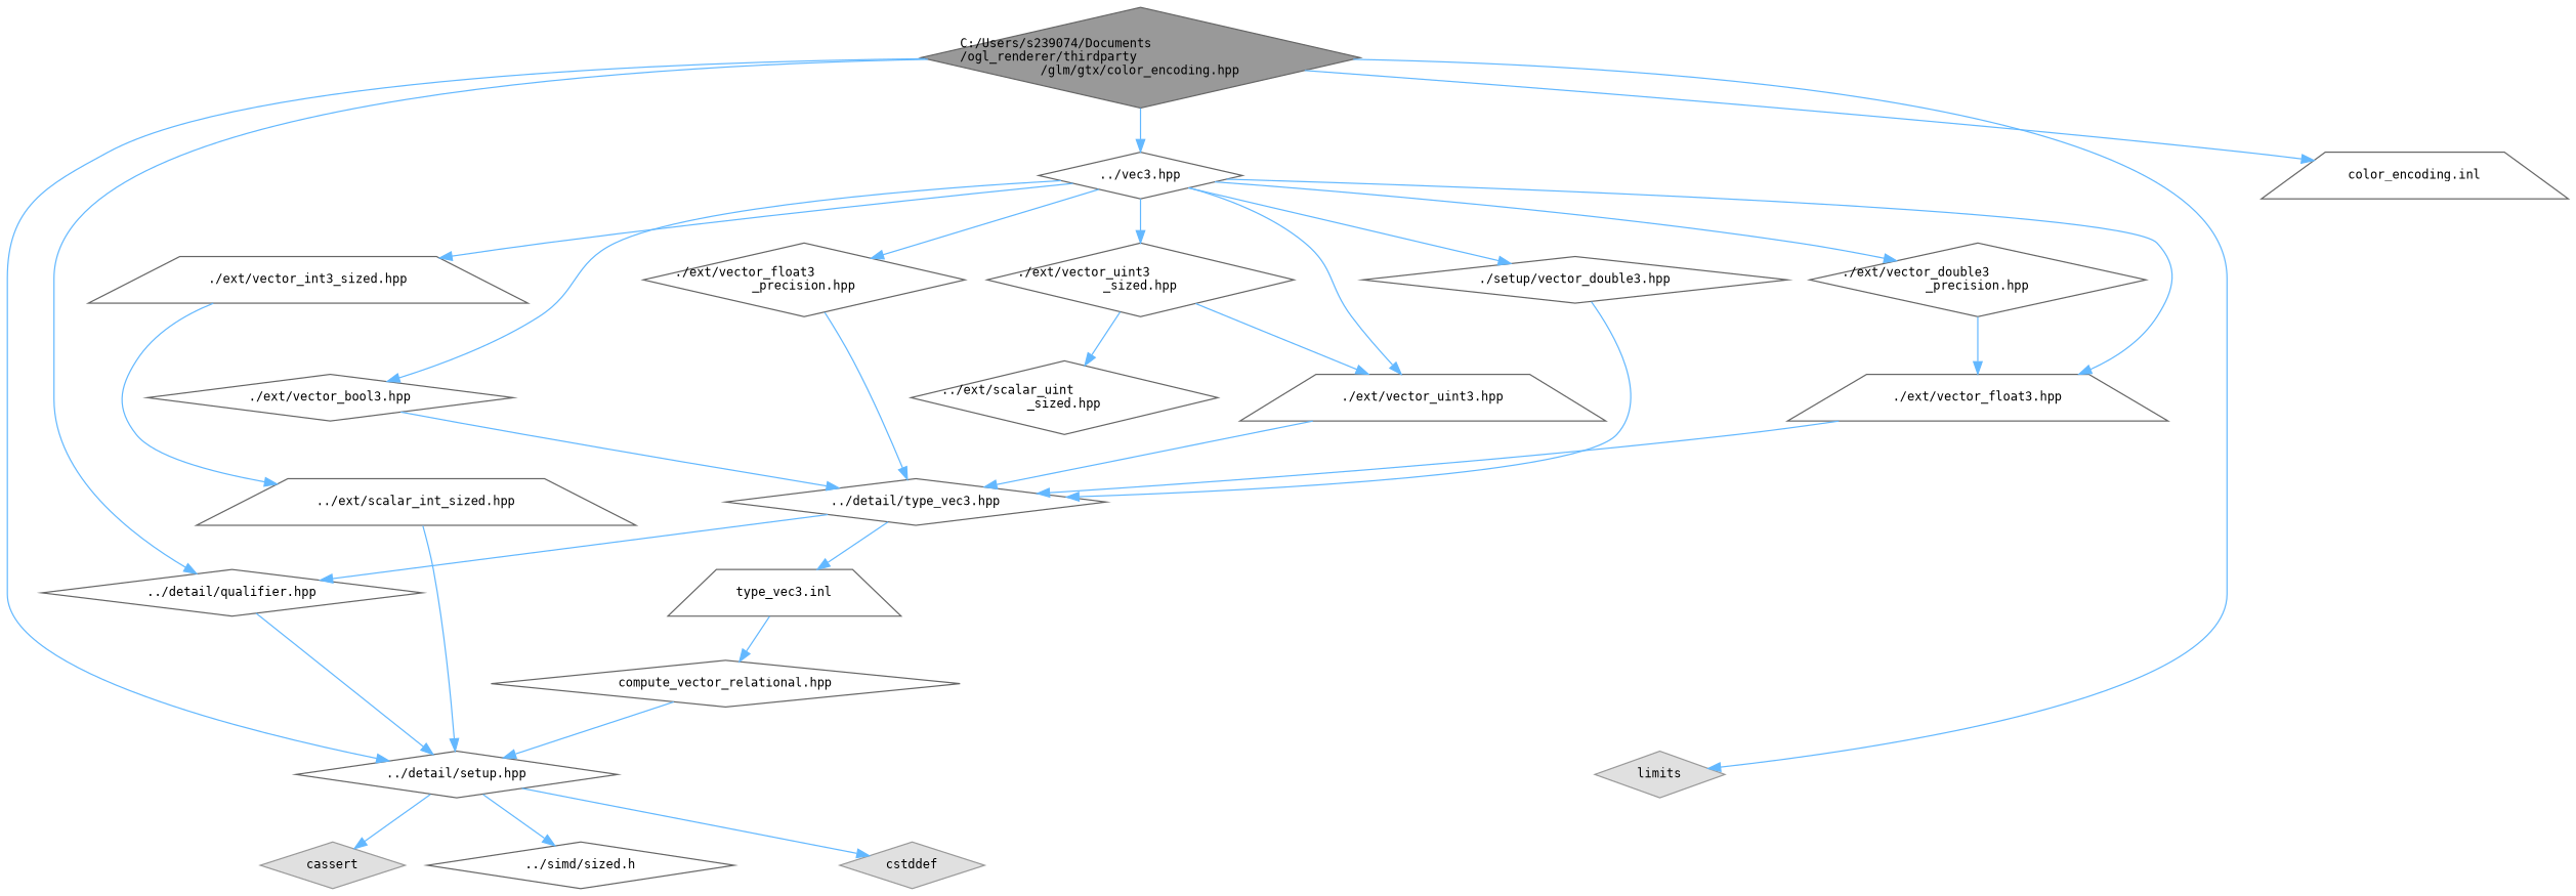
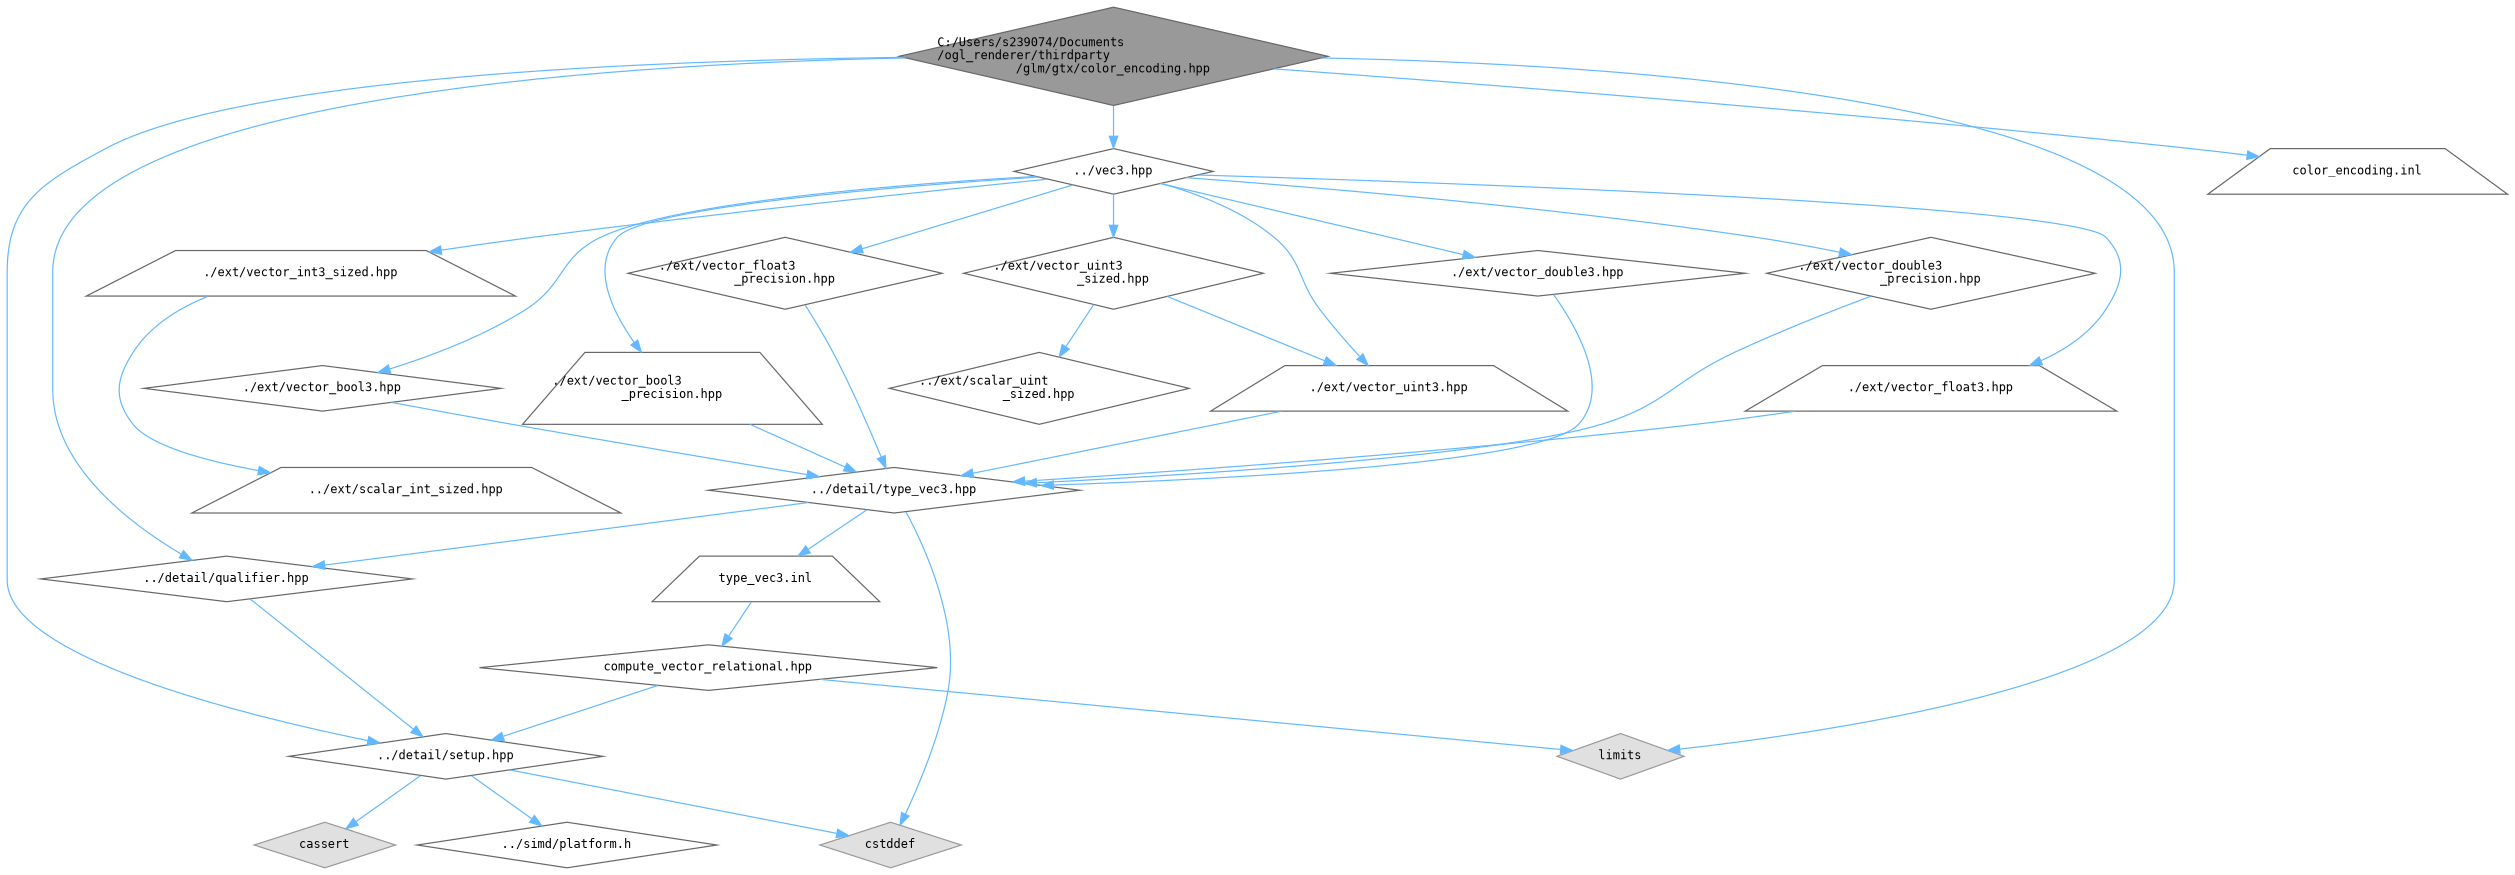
  digraph {
    node [color=grey40 fillcolor=white fontname=Terminal fontsize=10 shape=diamond style=filled]
    edge [color=steelblue1 fontname=Terminal fontsize=10 labelfontname=Helvetica labelfontsize=10 style=solid]
    n1 [color=gray40 fillcolor=grey60 fontcolor=black height=0.2 label="C:/Users/s239074/Documents\l/ogl_renderer/thirdparty\l/glm/gtx/color_encoding.hpp" width=0.4]
    n2 [height=0.2 label="../detail/setup.hpp" width=0.4]
    n3 [height=0.2 label="../detail/qualifier.hpp" width=0.4]
    n4 [height=0.2 label="../vec3.hpp" width=0.4]
    n5 [color=grey60 fillcolor="#E0E0E0" height=0.2 label=limits width=0.4]
    n6 [height=0.2 label="color_encoding.inl" shape=trapezium width=0.4]
    n7 [color=grey60 fillcolor="#E0E0E0" height=0.2 label=cassert width=0.4]
    n8 [color=grey60 fillcolor="#E0E0E0" height=0.2 label=cstddef width=0.4]
-   n9 [height=0.2 label="../simd/sized.h" width=0.4]
+   n9 [height=0.2 label="../simd/platform.h" width=0.4]
    n10 [height=0.2 label="./ext/vector_bool3.hpp" width=0.4]
+   n11 [height=0.2 label="./ext/vector_bool3\l_precision.hpp" shape=trapezium width=0.4]
    n12 [height=0.2 label="./ext/vector_float3.hpp" shape=trapezium width=0.4]
    n13 [height=0.2 label="./ext/vector_float3\l_precision.hpp" width=0.4]
-   n14 [height=0.2 label="./setup/vector_double3.hpp" width=0.4]
+   n14 [height=0.2 label="./ext/vector_double3.hpp" width=0.4]
    n15 [height=0.2 label="./ext/vector_double3\l_precision.hpp" width=0.4]
    n16 [height=0.2 label="./ext/vector_int3_sized.hpp" shape=trapezium width=0.4]
    n17 [height=0.2 label="./ext/vector_uint3.hpp" shape=trapezium width=0.4]
    n18 [height=0.2 label="./ext/vector_uint3\l_sized.hpp" width=0.4]
    n19 [height=0.2 label="../detail/type_vec3.hpp" width=0.4]
    n20 [height=0.2 label="../ext/scalar_int_sized.hpp" shape=trapezium width=0.4]
    n21 [height=0.2 label="../ext/scalar_uint\l_sized.hpp" width=0.4]
    n22 [height=0.2 label="type_vec3.inl" shape=trapezium width=0.4]
    n23 [height=0.2 label="compute_vector_relational.hpp" width=0.4]
    n1 -> n2
    n1 -> n3
    n1 -> n4
    n1 -> n5
    n1 -> n6
    n2 -> n7
    n2 -> n8
    n2 -> n9
    n3 -> n2
    n4 -> n10
+   n4 -> n11
    n4 -> n12
    n4 -> n13
    n4 -> n14
    n4 -> n15
    n4 -> n16
    n4 -> n17
    n4 -> n18
    n10 -> n19
+   n11 -> n19
    n12 -> n19
    n13 -> n19
    n14 -> n19
-   n15 -> n12
+   n15 -> n19
    n16 -> n20
    n17 -> n19
    n18 -> n17
    n18 -> n21
    n19 -> n3
+   n19 -> n8
    n19 -> n22
-   n20 -> n2
    n22 -> n23
    n23 -> n2
+   n23 -> n5
  }
